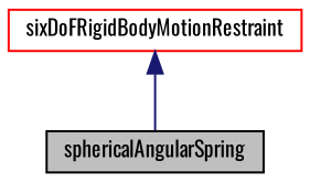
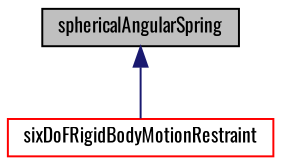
  digraph {
    fontname=Oswald
    node [fontname=Oswald fontsize=10 shape=record]
    n1 [color=black fillcolor=grey75 fontcolor=black height=0.2 label=sphericalAngularSpring style=filled width=0.4]
    n2 [color=red height=0.2 label=sixDoFRigidBodyMotionRestraint width=0.4]
-   n2 -> n1 [color=midnightblue dir=back fontname=Oswald fontsize=10 labelfontname=FreeSans labelfontsize=10 style=solid]
+   n1 -> n2 [color=midnightblue dir=back fontname=Oswald fontsize=10 labelfontname=FreeSans labelfontsize=10 style=solid]
  }
